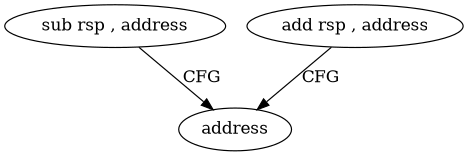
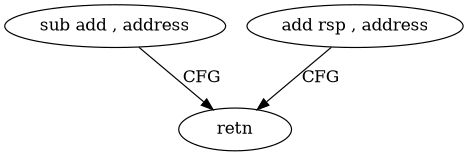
  digraph {
-   n1 [label="sub rsp , address"]
-   n2 [label=address]
+   n1 [label="sub add , address"]
+   n2 [label=retn]
    n3 [label="add rsp , address"]
    n1 -> n2 [label=CFG]
    n3 -> n2 [label=CFG]
  }
